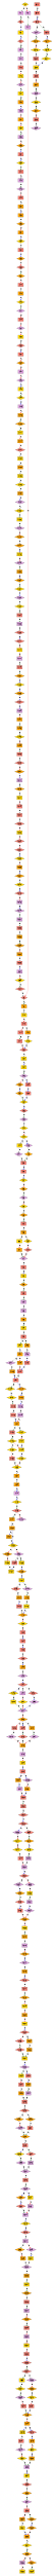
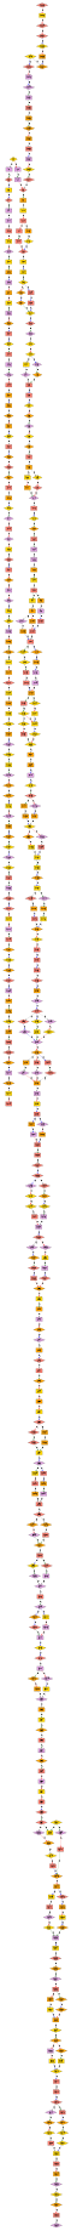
  strict digraph {
    node [fillcolor=salmon shape=note style=filled]
    edge [color=gray40]
    S0 [fillcolor=gold shape=diamond]
    S1 [fillcolor=plum]
    S2 [fillcolor=plum]
    S3 [shape=diamond]
    S4 [fillcolor=plum]
    S5 [fillcolor=gold]
    S6 [shape=diamond]
    S7 [shape=diamond]
    S8 [fillcolor=orange]
    S9 [fillcolor=plum]
    S10 [fillcolor=gold]
    S11 [fillcolor=plum]
    S12
    S13
    S14
    S15 [fillcolor=orange]
    S16 [fillcolor=gold]
    S17
    S18 [fillcolor=gold shape=diamond]
    S19 [fillcolor=plum shape=diamond]
    S20 [shape=diamond]
    S21 [fillcolor=gold]
    S22 [fillcolor=gold]
    S23 [fillcolor=orange]
    S24 [fillcolor=gold]
    S25 [fillcolor=plum]
-   S26 [fillcolor=plum shape=diamond]
+   S26 [fillcolor=gold shape=diamond]
    S27 [fillcolor=orange]
    S28 [fillcolor=orange shape=diamond]
    S29
    S30 [fillcolor=gold]
    S31 [fillcolor=orange shape=diamond]
    S32
    S33 [fillcolor=plum]
    S34 [fillcolor=gold shape=diamond]
    S35 [fillcolor=orange shape=diamond]
    S36 [shape=diamond]
    S37
    S38 [fillcolor=plum shape=diamond]
    S39 [fillcolor=gold shape=diamond]
    S40 [fillcolor=gold shape=diamond]
    S41
    S42 [fillcolor=gold shape=diamond]
    S43 [fillcolor=plum]
    S44 [fillcolor=gold]
    S45 [fillcolor=plum shape=diamond]
    S46 [fillcolor=plum shape=diamond]
    S47 [fillcolor=plum shape=diamond]
    S48 [fillcolor=orange shape=diamond]
    S49
    S50
    S51 [fillcolor=orange]
    S52
    S53 [fillcolor=orange]
    S54 [fillcolor=gold shape=diamond]
    S55 [fillcolor=orange shape=diamond]
    S56 [fillcolor=orange shape=diamond]
    S57 [fillcolor=orange]
    S58 [fillcolor=plum shape=diamond]
    S59 [fillcolor=gold shape=diamond]
    S60 [fillcolor=gold shape=diamond]
    S61
    S62 [fillcolor=orange shape=diamond]
    S63 [fillcolor=orange shape=diamond]
    S64
    S65 [shape=diamond]
    S66 [fillcolor=orange]
    S67 [fillcolor=orange shape=diamond]
    S68 [fillcolor=gold]
    S69 [fillcolor=gold shape=diamond]
    S70
    S71 [fillcolor=orange]
    S72 [shape=diamond]
    S73 [fillcolor=orange]
    S74 [fillcolor=plum shape=diamond]
    S75 [fillcolor=gold shape=diamond]
    S76
    S77 [fillcolor=plum shape=diamond]
-   S78 [fillcolor=gold]
+   S78 [fillcolor=gold shape=diamond]
    S79
    S80 [fillcolor=orange shape=diamond]
    S81 [fillcolor=plum shape=diamond]
    S82
    S83 [fillcolor=gold]
    S84 [fillcolor=plum]
    S85 [shape=diamond]
    S86 [fillcolor=plum]
    S87
    S88 [fillcolor=orange]
    S89 [fillcolor=orange shape=diamond]
    S90 [fillcolor=gold]
    S91 [fillcolor=plum]
    S92
    S93 [fillcolor=plum shape=diamond]
    S94 [fillcolor=gold]
    S95 [fillcolor=orange]
    S96 [fillcolor=gold]
    S97 [fillcolor=orange]
    S98 [fillcolor=plum]
    S99 [fillcolor=gold shape=diamond]
    S100 [fillcolor=orange]
    S101 [fillcolor=plum shape=diamond]
    S102
    S103 [fillcolor=plum]
    S104
    S105 [fillcolor=orange]
    S106 [fillcolor=orange]
    S107
    S108 [fillcolor=orange shape=diamond]
    S109 [fillcolor=gold shape=diamond]
    S110 [fillcolor=orange shape=diamond]
    S111 [fillcolor=gold]
    S112 [fillcolor=gold shape=diamond]
    S113 [fillcolor=orange]
    S114 [fillcolor=orange]
    S115
    S116 [fillcolor=plum]
    S117 [shape=diamond]
    S118
    S119 [fillcolor=plum]
    S120 [fillcolor=gold]
    S121 [fillcolor=orange]
    S122 [fillcolor=orange]
    S123
    S124 [fillcolor=gold shape=diamond]
    S125 [fillcolor=gold]
    S126 [fillcolor=gold shape=diamond]
    S127 [fillcolor=gold]
    S128 [fillcolor=gold shape=diamond]
    S129 [fillcolor=gold]
    S130 [fillcolor=gold shape=diamond]
    S131 [fillcolor=orange]
    S132 [fillcolor=gold shape=diamond]
    S133
    S134 [fillcolor=plum shape=diamond]
    S135 [fillcolor=gold shape=diamond]
    S136 [fillcolor=gold shape=diamond]
    S137 [fillcolor=orange]
    S138 [fillcolor=gold]
    S139 [fillcolor=orange]
    S140 [fillcolor=plum shape=diamond]
    S141 [fillcolor=plum]
    S142 [fillcolor=orange shape=diamond]
    S143 [fillcolor=gold shape=diamond]
    S144 [fillcolor=orange shape=diamond]
    S145 [shape=diamond]
    S146 [fillcolor=gold]
    S147 [fillcolor=orange]
    S148 [fillcolor=plum shape=diamond]
    S149 [fillcolor=plum shape=diamond]
    S150 [fillcolor=orange]
    S151 [fillcolor=orange]
    S152 [fillcolor=orange]
    S153 [fillcolor=gold shape=diamond]
    S154 [fillcolor=orange shape=diamond]
    S155 [fillcolor=orange shape=diamond]
    S156 [fillcolor=plum shape=diamond]
    S157 [fillcolor=gold shape=diamond]
    S158 [fillcolor=gold]
    S159
    S160 [fillcolor=plum shape=diamond]
    S161 [fillcolor=gold]
    S162 [fillcolor=gold shape=diamond]
    S163 [fillcolor=gold]
    S164
    S165 [fillcolor=orange shape=diamond]
    S166 [fillcolor=plum]
    S167 [fillcolor=gold]
    S168 [shape=diamond]
    S169 [shape=diamond]
    S170 [fillcolor=plum shape=diamond]
    S171 [shape=diamond]
    S172 [fillcolor=orange]
    S173 [fillcolor=orange]
    S174 [fillcolor=gold]
    S175
    S176 [fillcolor=gold]
    S177 [fillcolor=plum]
    S178 [fillcolor=orange shape=diamond]
    S179
    S180 [fillcolor=gold shape=diamond]
    S181 [fillcolor=orange shape=diamond]
    S182
    S183 [fillcolor=gold shape=diamond]
    S184
    S185 [fillcolor=orange shape=diamond]
    S186
    S187 [shape=diamond]
    S188 [shape=diamond]
    S189 [fillcolor=plum]
    S190 [fillcolor=orange]
    S191 [fillcolor=orange]
    S192 [fillcolor=plum shape=diamond]
    S193 [fillcolor=orange]
    S194 [shape=diamond]
    S195 [fillcolor=gold shape=diamond]
    S196 [fillcolor=gold shape=diamond]
-   S197 [fillcolor=plum]
+   S197 [fillcolor=plum shape=diamond]
    S198 [shape=diamond]
    S199 [fillcolor=orange]
    S200 [fillcolor=gold]
    S201 [fillcolor=gold shape=diamond]
    S202 [fillcolor=plum shape=diamond]
    S203
    S204 [fillcolor=plum shape=diamond]
    S205 [shape=diamond]
    S206 [fillcolor=orange shape=diamond]
    S207 [fillcolor=orange shape=diamond]
    S208
    S209
    S210 [fillcolor=orange]
    S211 [fillcolor=plum]
    S212 [fillcolor=plum shape=diamond]
    S213 [shape=diamond]
    S214 [fillcolor=plum shape=diamond]
    S215 [fillcolor=orange shape=diamond]
    S216 [fillcolor=orange]
    S217 [fillcolor=gold]
    S218 [fillcolor=plum]
    S219
    S220 [fillcolor=gold]
-   S221
    S222
    S223 [shape=diamond]
    S224 [fillcolor=orange]
    S225 [fillcolor=plum shape=diamond]
    S226 [fillcolor=gold]
    S227 [fillcolor=plum]
    S228 [fillcolor=orange]
    S229 [shape=diamond]
    S230
    S231 [shape=diamond]
    S232
    S233 [fillcolor=gold shape=diamond]
    S234 [shape=diamond]
    S235 [fillcolor=orange]
    S236 [shape=diamond]
    S237 [fillcolor=orange shape=diamond]
    S238 [fillcolor=plum shape=diamond]
    S239 [shape=diamond]
    S240 [fillcolor=gold shape=diamond]
    S241 [fillcolor=gold shape=diamond]
    S242 [fillcolor=orange shape=diamond]
    S243 [shape=diamond]
    S244 [fillcolor=gold shape=diamond]
    S245 [fillcolor=gold shape=diamond]
    S246 [fillcolor=plum]
    S247
    S248 [fillcolor=plum]
    S249 [fillcolor=plum shape=diamond]
    S250 [fillcolor=plum]
    S251 [fillcolor=plum]
    S252 [shape=diamond]
    S253
    S254 [fillcolor=plum shape=diamond]
    S255 [fillcolor=plum shape=diamond]
    S256 [fillcolor=orange]
    S257 [fillcolor=orange shape=diamond]
    S258 [fillcolor=gold]
    S259 [fillcolor=orange shape=diamond]
    S260 [shape=diamond]
    S261 [fillcolor=plum]
    S262 [fillcolor=orange]
    S263
-   S264 [fillcolor=plum shape=diamond]
+   S264 [shape=diamond]
    S265
    S266 [fillcolor=orange shape=diamond]
    S267 [fillcolor=plum]
    S268 [fillcolor=gold]
    S269 [fillcolor=gold shape=diamond]
    S270 [fillcolor=orange]
    S271 [shape=diamond]
    S272 [fillcolor=plum]
    S273 [fillcolor=orange shape=diamond]
    S274 [fillcolor=plum shape=diamond]
    S275 [fillcolor=orange]
    S276 [shape=diamond]
    S277
    S278 [fillcolor=orange shape=diamond]
    S279 [fillcolor=gold]
    S280 [fillcolor=orange]
    S281 [fillcolor=gold]
    S282 [shape=diamond]
    S283 [shape=diamond]
    S284 [fillcolor=orange]
    S285 [shape=diamond]
    S286 [fillcolor=orange]
    S287 [fillcolor=gold]
    S288 [fillcolor=plum shape=diamond]
    S289 [fillcolor=gold]
    S290
    S291
    S292 [fillcolor=orange]
    S293 [fillcolor=orange]
    S294 [fillcolor=plum]
    S295
    S296 [shape=diamond]
    S297 [fillcolor=orange shape=diamond]
    S298 [fillcolor=orange shape=diamond]
    S299 [fillcolor=plum shape=diamond]
    S300
    S301 [fillcolor=orange shape=diamond]
    S302
    S303 [fillcolor=gold shape=diamond]
    S304 [shape=diamond]
    S305 [fillcolor=plum shape=diamond]
    S306 [fillcolor=plum]
    S307 [fillcolor=plum shape=diamond]
    S308
    S309 [fillcolor=plum shape=diamond]
    S310 [fillcolor=orange shape=diamond]
    S311 [fillcolor=gold]
    S312 [shape=diamond]
    S313 [fillcolor=plum]
    S314 [fillcolor=plum]
    S315 [fillcolor=gold shape=diamond]
    S316 [shape=diamond]
    S317 [fillcolor=plum]
    S318 [fillcolor=orange shape=diamond]
    S319 [fillcolor=plum shape=diamond]
    S320 [fillcolor=orange]
    S321 [fillcolor=gold]
    S322 [fillcolor=plum shape=diamond]
    S323 [fillcolor=orange]
    S324 [fillcolor=gold]
    S325 [fillcolor=orange shape=diamond]
    S326
    S327 [fillcolor=plum]
    S328 [fillcolor=orange shape=diamond]
    S329
    S330 [fillcolor=plum]
    S331 [fillcolor=gold]
    S332
    S333 [shape=diamond]
    S334 [shape=diamond]
    S335 [fillcolor=gold]
    S336 [fillcolor=plum shape=diamond]
    S337 [fillcolor=gold shape=diamond]
    S338 [fillcolor=orange shape=diamond]
    S339 [fillcolor=plum shape=diamond]
    S340 [fillcolor=gold shape=diamond]
    S341
    S342
    S343 [fillcolor=orange shape=diamond]
    S344 [fillcolor=orange]
    S345 [fillcolor=gold]
    S346 [shape=diamond]
    S347
    S348 [fillcolor=orange]
    S349 [fillcolor=plum shape=diamond]
-   S350 [fillcolor=gold shape=diamond]
+   S350 [fillcolor=gold]
    S351 [fillcolor=gold shape=diamond]
-   S352 [fillcolor=orange]
+   S352 [fillcolor=orange shape=diamond]
    S353 [fillcolor=plum]
    S354 [fillcolor=gold]
    S355 [shape=diamond]
    S356 [fillcolor=orange shape=diamond]
    S357 [fillcolor=plum shape=diamond]
    S358
    S359 [fillcolor=orange]
    S360 [fillcolor=orange shape=diamond]
    S361 [fillcolor=gold]
    S362 [fillcolor=orange shape=diamond]
    S363 [fillcolor=orange]
    S364 [fillcolor=gold shape=diamond]
    S365 [fillcolor=orange shape=diamond]
    S366 [fillcolor=plum]
    S367 [fillcolor=orange shape=diamond]
    S368 [fillcolor=gold]
    S369 [fillcolor=gold]
+   S370 [fillcolor=gold shape=diamond]
    S371
    S372
    S373 [shape=diamond]
    S374 [fillcolor=plum shape=diamond]
    S375
    S376 [fillcolor=orange shape=diamond]
    S377 [fillcolor=orange shape=diamond]
    S378 [fillcolor=gold shape=diamond]
    S379 [fillcolor=gold shape=diamond]
    S380
    S381 [fillcolor=gold shape=diamond]
    S382 [fillcolor=gold]
    S383
    S384 [fillcolor=orange]
    S385 [fillcolor=plum shape=diamond]
    S386 [fillcolor=gold shape=diamond]
    S387 [fillcolor=orange shape=diamond]
    S388
    S389 [fillcolor=plum shape=diamond]
    S0 -> S1 [label=T]
    S0 -> S2 [color=red label=T]
    S1 -> S3 [color=darkgreen label=C]
    S2 -> S4 [color=darkgreen label=C]
    S3 -> S5 [color=blue label=T]
    S4 -> S6 [color=red label=T]
    S5 -> S7 [color=blue label=C]
    S6 -> S8 [color=darkgreen label=G]
    S7 -> S9 [color=darkgreen label=A]
    S8 -> S10 [label=T]
    S9 -> S11 [label=T]
    S10 -> S12 [color=red label=C]
    S11 -> S13 [label=C]
    S12 -> S14 [color=red label=T]
    S12 -> S15 [label=C]
    S13 -> S16 [color=red label=T]
    S14 -> S17 [color=darkgreen label=A]
    S15 -> S18 [label=A]
    S16 -> S19 [color=red label=C]
    S17 -> S20 [color=red label=A]
    S18 -> S20 [color=blue label=A]
    S19 -> S21 [color=darkgreen label=G]
    S20 -> S22 [label=C]
    S21 -> S23 [color=darkgreen label=A]
    S22 -> S24 [color=blue label=C]
    S23 -> S25 [color=blue label=C]
    S24 -> S26 [color=darkgreen label=A]
    S25 -> S27 [color=red label=T]
    S26 -> S28 [color=red label=G]
    S26 -> S29 [color=blue label=C]
    S27 -> S30 [color=red label=C]
    S28 -> S31 [color=blue label=T]
    S29 -> S32 [color=blue label=T]
    S30 -> S33 [color=darkgreen label=G]
    S31 -> S34 [color=darkgreen label=C]
    S32 -> S34 [color=blue label=C]
    S33 -> S35 [color=red label=G]
    S34 -> S36 [color=blue label=C]
    S35 -> S37 [color=blue label=T]
    S36 -> S38 [color=darkgreen label=T]
    S37 -> S39 [color=blue label=G]
    S38 -> S40 [label=T]
    S39 -> S41 [color=darkgreen label=T]
    S40 -> S42 [color=red label=C]
    S41 -> S43 [label=G]
    S42 -> S44 [label=A]
    S42 -> S45 [color=blue label=C]
    S43 -> S46 [color=darkgreen label=T]
    S44 -> S47 [label=T]
    S45 -> S48 [color=darkgreen label=T]
    S46 -> S49 [color=red label=T]
    S47 -> S50 [label=C]
    S48 -> S50 [color=darkgreen label=C]
    S49 -> S51 [label=G]
    S50 -> S52 [color=blue label=A]
    S51 -> S53 [color=blue label=G]
    S52 -> S54 [color=blue label=T]
    S53 -> S55 [label=T]
    S54 -> S56 [color=red label=G]
    S55 -> S57 [color=red label=A]
    S56 -> S58 [color=darkgreen label=T]
    S57 -> S59 [color=blue label=C]
    S58 -> S60 [color=red label=A]
    S59 -> S61 [label=T]
    S60 -> S62 [label=C]
    S61 -> S63 [color=blue label=T]
    S62 -> S64 [color=darkgreen label=C]
    S63 -> S65 [color=red label=T]
    S64 -> S66 [label=C]
    S65 -> S67 [color=darkgreen label=C]
    S66 -> S68 [label=G]
    S66 -> S69 [label=C]
    S67 -> S70 [color=red label=C]
    S68 -> S71 [color=red label=C]
    S69 -> S72 [color=red label=C]
    S70 -> S73 [label=T]
    S71 -> S74 [color=darkgreen label=A]
    S72 -> S74 [color=red label=A]
    S73 -> S75 [color=blue label=C]
    S74 -> S76 [label=C]
    S75 -> S77 [color=darkgreen label=T]
    S76 -> S78 [color=blue label=A]
    S77 -> S79 [color=red label=A]
    S78 -> S80 [color=darkgreen label=C]
    S79 -> S81 [color=red label=T]
    S80 -> S82 [color=darkgreen label=C]
    S81 -> S83 [color=red label=C]
    S82 -> S84 [color=darkgreen label=T]
    S83 -> S85 [label=A]
    S84 -> S86 [label=C]
    S85 -> S87 [color=blue label=A]
    S86 -> S88 [label=C]
    S87 -> S89 [color=red label=G]
    S88 -> S90 [color=darkgreen label=A]
    S89 -> S91 [color=red label=A]
    S90 -> S92 [label=C]
    S91 -> S93 [color=red label=C]
    S92 -> S94 [color=darkgreen label=C]
    S92 -> S95 [color=darkgreen label=T]
    S93 -> S96 [color=blue label=G]
    S94 -> S97 [label=G]
    S95 -> S98 [label=C]
    S96 -> S99 [color=darkgreen label=G]
    S97 -> S100 [color=red label=T]
    S97 -> S101 [label=A]
    S98 -> S102 [color=blue label=T]
    S99 -> S103 [color=blue label=A]
    S100 -> S104 [color=red label=T]
    S101 -> S105 [label=T]
    S102 -> S104 [color=blue label=T]
    S103 -> S106 [color=red label=G]
    S104 -> S107 [label=A]
    S105 -> S107 [color=blue label=A]
    S106 -> S108 [color=darkgreen label=G]
    S107 -> S109 [color=darkgreen label=A]
    S107 -> S110 [color=blue label=G]
    S108 -> S111 [color=darkgreen label=A]
    S109 -> S112 [label=G]
    S110 -> S113 [color=blue label=A]
    S111 -> S114 [color=red label=C]
    S112 -> S115 [color=darkgreen label=T]
    S113 -> S116 [color=blue label=C]
    S114 -> S117 [color=red label=C]
    S115 -> S118 [label=G]
    S116 -> S119 [label=G]
    S117 -> S120 [label=C]
    S118 -> S121 [color=blue label=G]
    S119 -> S121 [color=red label=G]
    S120 -> S122 [label=C]
    S121 -> S123 [color=darkgreen label=T]
    S121 -> S124 [color=darkgreen label=G]
    S122 -> S125 [label=T]
    S123 -> S126 [color=darkgreen label=A]
    S124 -> S127 [color=red label=A]
    S125 -> S128 [label=C]
    S126 -> S129 [color=red label=C]
    S126 -> S130 [label=T]
    S127 -> S129 [color=blue label=C]
    S128 -> S131 [label=C]
    S129 -> S132 [color=blue label=T]
    S130 -> S133 [color=red label=T]
    S131 -> S134 [color=blue label=G]
    S132 -> S135 [color=red label=A]
    S133 -> S135 [label=A]
    S134 -> S136 [label=G]
    S135 -> S137 [label=G]
    S136 -> S138 [color=darkgreen label=T]
    S137 -> S139 [label=T]
    S138 -> S140 [color=darkgreen label=T]
    S139 -> S141 [color=blue label=G]
    S140 -> S142 [color=red label=C]
    S141 -> S143 [color=blue label=G]
    S142 -> S144 [label=C]
    S143 -> S145 [color=darkgreen label=T]
    S144 -> S146 [color=blue label=A]
    S145 -> S147 [color=darkgreen label=T]
    S145 -> S148 [color=red label=C]
    S146 -> S149 [color=red label=G]
    S147 -> S150 [label=G]
-   S150 -> S151 [color=blue label=G]
+   S148 -> S151 [color=blue label=G]
    S149 -> S152 [color=darkgreen label=T]
    S150 -> S153 [color=blue label=T]
    S151 -> S153 [label=T]
    S152 -> S154 [color=blue label=A]
    S153 -> S155 [color=red label=C]
    S153 -> S156 [color=red label=T]
    S154 -> S157 [color=darkgreen label=G]
    S155 -> S158 [color=red label=C]
    S156 -> S159 [label=C]
    S157 -> S160 [color=blue label=T]
    S158 -> S161 [label=T]
    S159 -> S161 [color=blue label=T]
    S160 -> S162 [label=C]
-   S156 -> S163 [color=darkgreen label=A]
+   S161 -> S163 [color=darkgreen label=A]
    S162 -> S164 [color=darkgreen label=G]
    S163 -> S165 [color=blue label=C]
    S164 -> S166 [color=darkgreen label=T]
    S165 -> S167 [color=blue label=T]
    S166 -> S168 [label=A]
    S167 -> S169 [label=G]
    S167 -> S170 [color=darkgreen label=C]
    S168 -> S171 [color=blue label=A]
    S169 -> S172 [label=A]
    S170 -> S173 [color=darkgreen label=C]
    S171 -> S174 [color=red label=A]
    S172 -> S175 [color=blue label=T]
    S173 -> S176 [color=darkgreen label=T]
    S174 -> S177 [color=red label=A]
    S175 -> S178 [label=C]
    S176 -> S178 [color=blue label=C]
    S177 -> S179 [color=darkgreen label=C]
    S178 -> S180 [color=red label=C]
    S179 -> S181 [color=darkgreen label=C]
    S180 -> S182 [color=red label=A]
    S181 -> S183 [color=blue label=C]
    S182 -> S184 [color=blue label=A]
    S183 -> S185 [color=blue label=G]
    S184 -> S186 [color=blue label=G]
    S185 -> S187 [color=blue label=T]
    S186 -> S188 [label=G]
    S187 -> S189 [color=blue label=G]
    S188 -> S190 [color=blue label=G]
    S189 -> S191 [color=red label=T]
    S190 -> S192 [label=G]
    S191 -> S193 [color=darkgreen label=C]
    S192 -> S194 [color=blue label=T]
    S193 -> S195 [label=A]
    S194 -> S196 [color=blue label=A]
    S194 -> S197 [label=G]
    S194 -> S198 [label=C]
    S195 -> S199 [color=red label=C]
    S196 -> S200 [color=darkgreen label=G]
    S197 -> S201 [color=red label=G]
    S198 -> S202 [color=blue label=G]
    S199 -> S203 [color=darkgreen label=T]
    S200 -> S204 [color=darkgreen label=T]
    S201 -> S204 [color=red label=T]
    S202 -> S204 [color=blue label=T]
    S203 -> S205 [label=G]
    S204 -> S206 [color=red label=G]
    S205 -> S207 [color=red label=G]
    S206 -> S208 [color=red label=C]
    S206 -> S209 [color=blue label=A]
    S206 -> S210 [label=T]
    S207 -> S211 [color=blue label=T]
    S208 -> S212 [label=C]
    S209 -> S213 [color=darkgreen label=C]
    S210 -> S214 [color=darkgreen label=C]
    S211 -> S215 [label=A]
    S212 -> S216 [color=red label=A]
    S213 -> S216 [label=A]
    S214 -> S216 [color=red label=A]
    S215 -> S217 [label=C]
    S216 -> S218 [label=C]
    S217 -> S219 [color=red label=C]
    S218 -> S220 [color=red label=T]
-   S219 -> S221 [label=T]
    S220 -> S222 [color=blue label=C]
-   S221 -> S223 [label=C]
    S222 -> S224 [color=blue label=A]
    S222 -> S225 [color=blue label=G]
    S223 -> S226 [color=red label=T]
    S224 -> S227 [color=blue label=T]
    S225 -> S228 [color=red label=T]
    S226 -> S229 [color=red label=T]
    S227 -> S230 [color=red label=G]
    S228 -> S230 [color=blue label=G]
    S229 -> S231 [color=red label=G]
    S230 -> S232 [color=darkgreen label=T]
    S231 -> S233 [color=blue label=G]
    S232 -> S234 [label=A]
    S233 -> S235 [color=red label=T]
    S234 -> S236 [color=blue label=T]
    S235 -> S237 [color=blue label=G]
    S236 -> S238 [color=blue label=C]
    S236 -> S239 [label=T]
-   S237 -> S240 [label=T]
+   S240 -> S237 [label=T]
    S238 -> S241 [color=red label=T]
    S239 -> S242 [color=darkgreen label=T]
    S240 -> S243 [color=blue label=A]
    S241 -> S244 [color=red label=A]
    S242 -> S245 [color=blue label=G]
    S243 -> S246 [color=red label=T]
    S244 -> S247 [label=G]
    S245 -> S248 [color=darkgreen label=G]
    S246 -> S249 [color=blue label=A]
    S247 -> S250 [color=red label=T]
    S248 -> S250 [label=T]
    S249 -> S251 [color=darkgreen label=T]
    S250 -> S252 [color=blue label=G]
    S251 -> S253 [color=darkgreen label=T]
    S252 -> S254 [label=A]
    S252 -> S255 [color=red label=G]
    S253 -> S256 [label=T]
    S254 -> S257 [color=blue label=T]
    S255 -> S258 [color=red label=T]
    S256 -> S259 [color=darkgreen label=A]
    S257 -> S260 [color=darkgreen label=T]
    S258 -> S261 [color=darkgreen label=C]
    S259 -> S262 [color=red label=T]
    S260 -> S263 [color=blue label=C]
    S261 -> S264 [color=blue label=C]
    S262 -> S265 [label=T]
    S263 -> S266 [color=red label=T]
    S264 -> S266 [color=red label=T]
    S265 -> S267 [color=blue label=T]
    S266 -> S268 [color=red label=T]
    S267 -> S269 [color=red label=C]
    S268 -> S270 [color=darkgreen label=C]
    S269 -> S271 [color=darkgreen label=C]
    S270 -> S272 [label=T]
    S271 -> S6 [label=T]
    S272 -> S273 [color=red label=A]
    S273 -> S274 [color=blue label=A]
    S274 -> S275 [label=G]
    S275 -> S276 [color=blue label=G]
    S276 -> S277 [label=T]
    S277 -> S278 [color=darkgreen label=T]
    S278 -> S279 [color=red label=T]
    S279 -> S280 [color=red label=C]
    S280 -> S281 [color=red label=T]
    S281 -> S282 [color=blue label=C]
    S282 -> S283 [color=red label=C]
    S282 -> S284 [label=A]
    S283 -> S285 [color=darkgreen label=C]
    S284 -> S286 [label=C]
    S285 -> S287 [color=darkgreen label=C]
    S286 -> S287 [color=darkgreen label=C]
    S287 -> S288 [color=blue label=C]
    S288 -> S289 [color=darkgreen label=T]
    S288 -> S290 [color=blue label=C]
    S289 -> S291 [color=red label=A]
    S290 -> S292 [color=blue label=G]
    S291 -> S293 [label=C]
    S292 -> S294 [color=darkgreen label=C]
    S293 -> S295 [label=A]
    S294 -> S295 [label=A]
    S295 -> S296 [label=G]
    S296 -> S297 [label=A]
    S296 -> S298 [label=G]
    S297 -> S299 [color=red label=T]
    S298 -> S300 [label=T]
    S299 -> S301 [color=darkgreen label=C]
    S300 -> S301 [color=darkgreen label=C]
    S301 -> S302 [label=G]
    S302 -> S303 [color=blue label=T]
    S302 -> S304 [color=darkgreen label=C]
    S303 -> S305 [color=darkgreen label=G]
    S304 -> S306 [color=darkgreen label=G]
    S305 -> S307 [label=A]
    S306 -> S307 [label=A]
    S307 -> S308 [label=C]
    S308 -> S309 [color=darkgreen label=C]
    S309 -> S310 [color=blue label=A]
    S309 -> S311 [color=blue label=C]
    S310 -> S312 [color=blue label=C]
    S311 -> S313 [color=red label=C]
    S312 -> S314 [color=darkgreen label=G]
    S313 -> S314 [color=red label=G]
    S314 -> S315 [color=blue label=T]
    S315 -> S316 [color=blue label=A]
    S316 -> S317 [label=C]
    S317 -> S318 [color=darkgreen label=T]
    S317 -> S319 [color=red label=C]
    S318 -> S320 [color=red label=C]
    S319 -> S321 [color=blue label=C]
    S320 -> S322 [label=C]
    S321 -> S322 [label=C]
    S322 -> S323 [label=T]
    S323 -> S324 [color=darkgreen label=T]
    S324 -> S325 [color=darkgreen label=C]
    S325 -> S326 [label=C]
    S326 -> S327 [color=darkgreen label=G]
    S327 -> S328 [color=red label=G]
    S328 -> S329 [color=darkgreen label=G]
    S329 -> S330 [color=red label=T]
    S330 -> S331 [color=red label=A]
    S331 -> S332 [color=red label=C]
    S332 -> S333 [color=blue label=T]
    S333 -> S334 [color=darkgreen label=C]
    S334 -> S335 [color=darkgreen label=C]
    S334 -> S336 [label=T]
-   S335 -> S337 [color=darkgreen label=T]
+   S337 -> S335 [color=darkgreen label=T]
    S336 -> S338 [color=red label=T]
    S337 -> S339 [color=darkgreen label=C]
    S338 -> S340 [label=A]
    S339 -> S341 [color=red label=C]
    S340 -> S342 [color=red label=C]
    S341 -> S343 [color=darkgreen label=T]
    S342 -> S343 [color=blue label=T]
    S343 -> S344 [color=red label=T]
    S344 -> S345 [color=blue label=G]
    S344 -> S346 [color=blue label=A]
    S345 -> S347 [label=C]
    S346 -> S348 [color=blue label=C]
    S347 -> S349 [label=A]
    S348 -> S350 [color=red label=G]
    S349 -> S351 [color=red label=A]
    S350 -> S352 [color=blue label=A]
    S351 -> S353 [color=darkgreen label=C]
    S352 -> S353 [color=darkgreen label=C]
    S353 -> S354 [color=blue label=A]
    S354 -> S355 [label=G]
    S355 -> S356 [label=T]
    S356 -> S357 [color=darkgreen label=G]
    S357 -> S358 [color=red label=C]
    S358 -> S359 [color=red label=A]
    S358 -> S360 [color=darkgreen label=T]
    S359 -> S361 [label=C]
    S360 -> S362 [color=blue label=C]
    S361 -> S363 [color=blue label=C]
    S362 -> S363 [color=red label=C]
    S363 -> S364 [label=G]
    S364 -> S365 [color=darkgreen label=A]
    S365 -> S366 [color=red label=A]
    S365 -> S367 [color=red label=C]
    S366 -> S368 [color=red label=C]
    S367 -> S369 [color=darkgreen label=C]
+   S368 -> S370 [color=blue label=G]
+   S369 -> S370 [label=G]
+   S370 -> S371 [color=blue label=C]
    S371 -> S372 [label=A]
    S372 -> S373 [color=blue label=A]
    S373 -> S374 [label=A]
    S373 -> S375 [color=darkgreen label=C]
    S374 -> S376 [color=darkgreen label=C]
    S375 -> S377 [color=blue label=C]
    S376 -> S378 [color=red label=A]
    S377 -> S379 [color=darkgreen label=T]
    S378 -> S380 [label=G]
    S379 -> S381 [color=darkgreen label=G]
    S380 -> S382 [label=T]
    S381 -> S382 [color=blue label=T]
    S382 -> S383 [label=A]
    S383 -> S384 [color=red label=A]
    S384 -> S385 [color=darkgreen label=A]
    S385 -> S386 [label=G]
    S386 -> S387 [color=darkgreen label=A]
    S387 -> S388 [color=red label=G]
    S388 -> S389 [label=G]
  }
